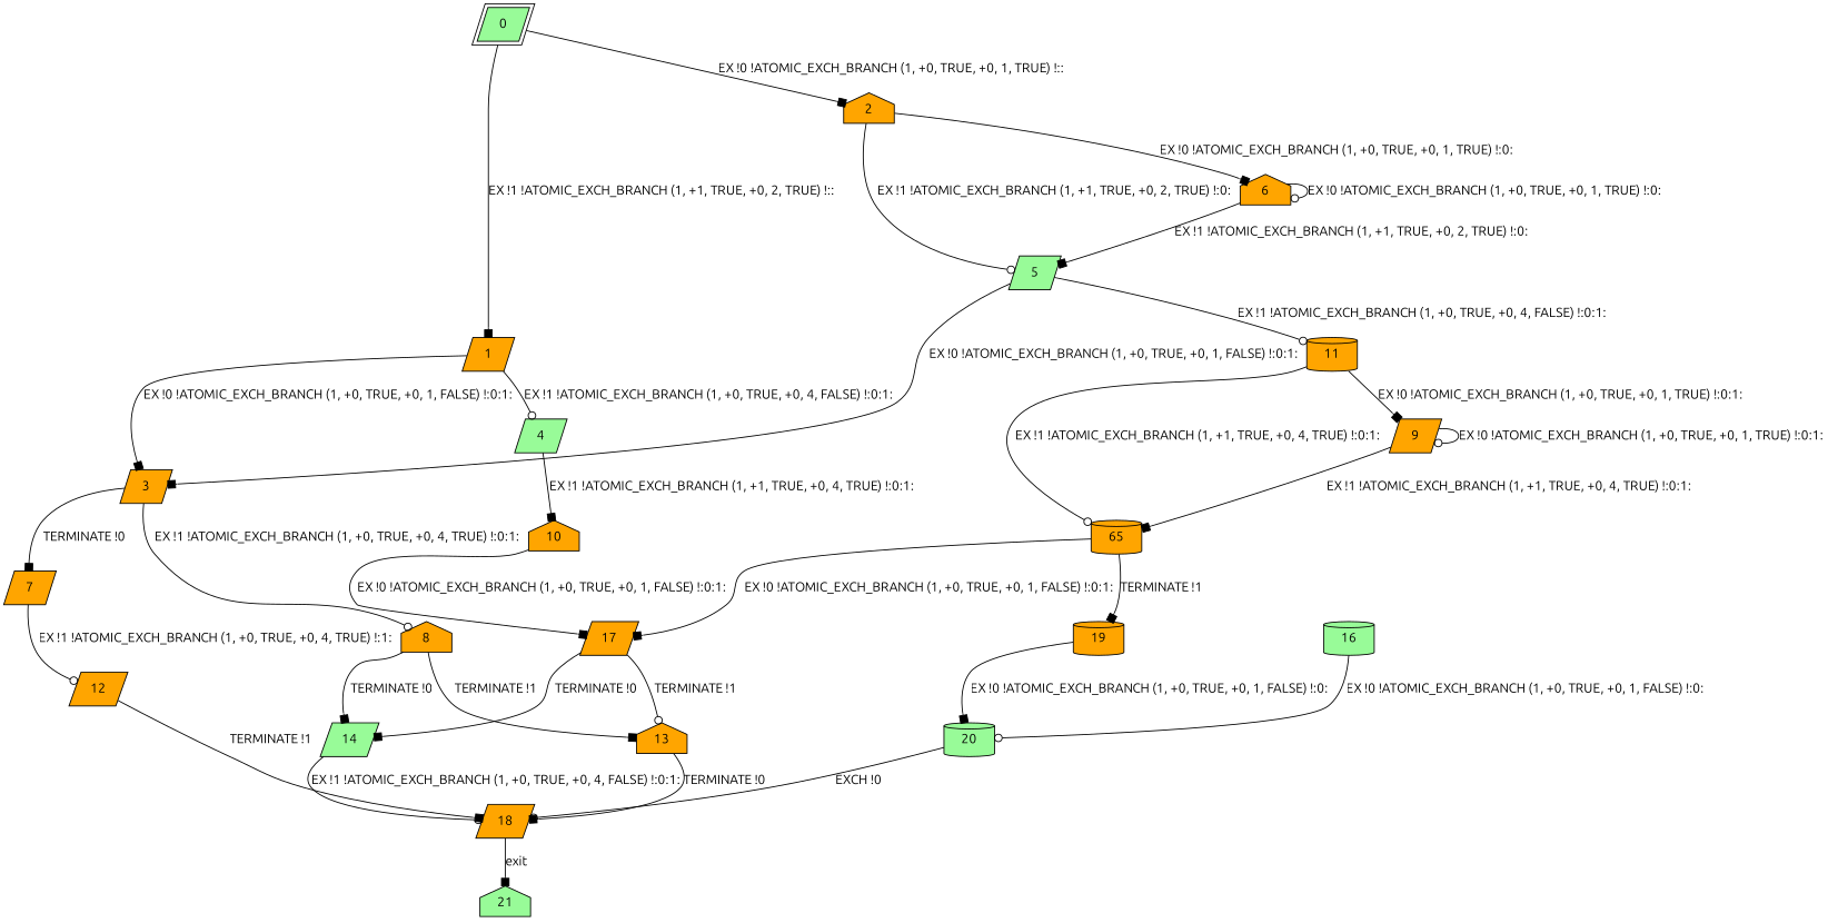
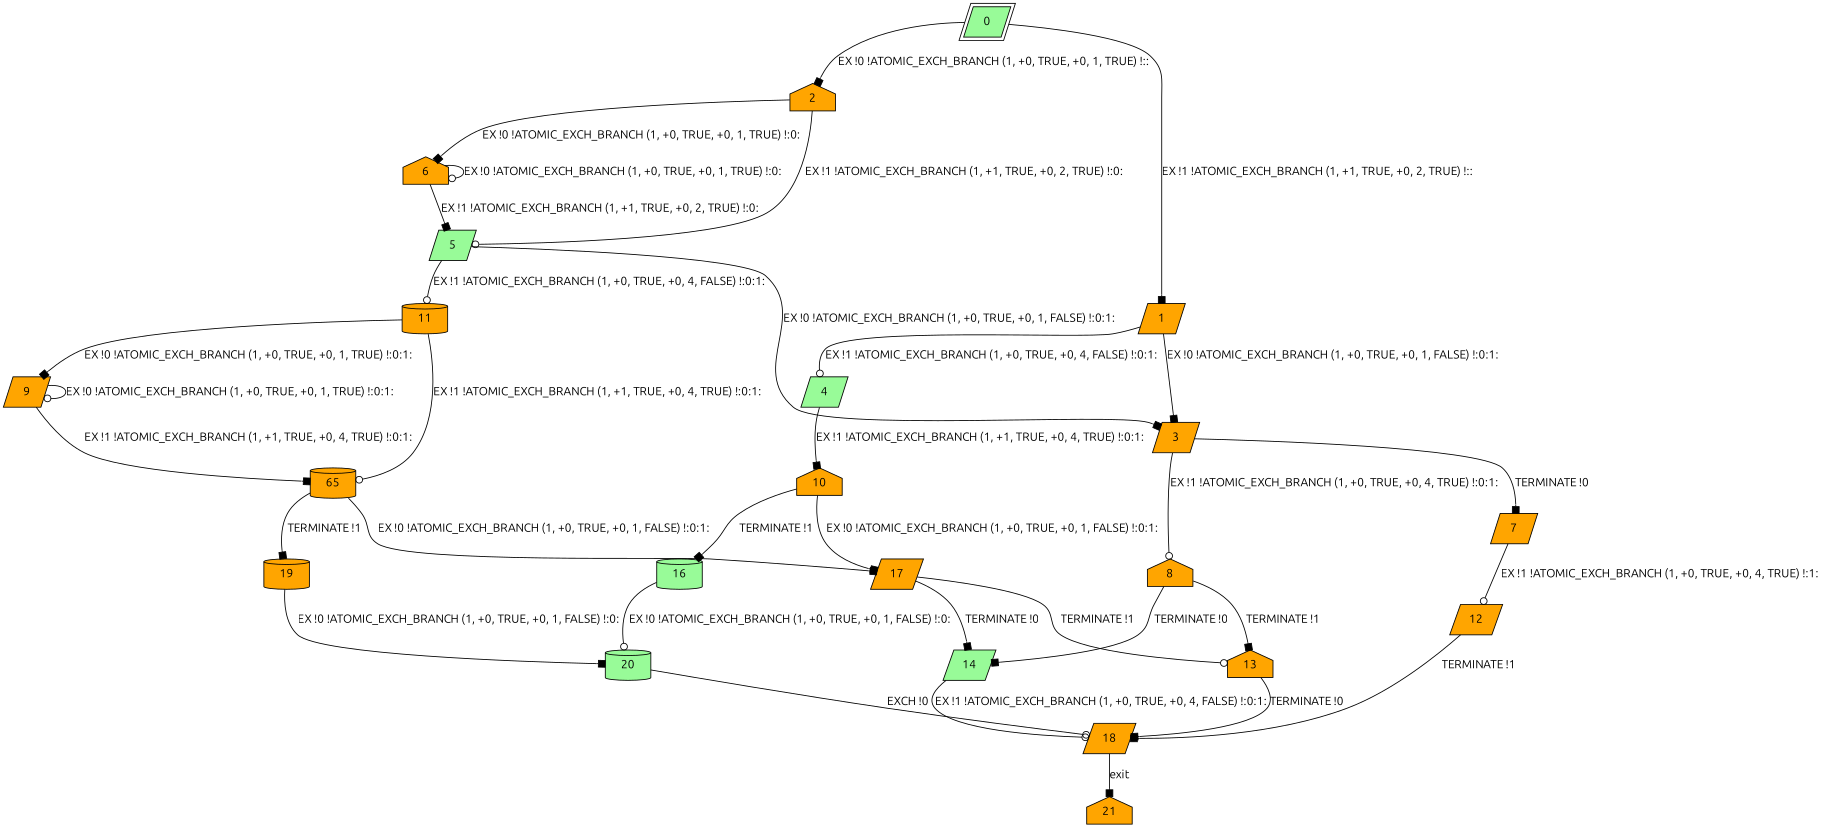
  digraph {
    fontname=Ubuntu
    node [fillcolor=orange fontname=Ubuntu shape=parallelogram style=filled]
    edge [arrowhead=box fontname=Ubuntu]
    0 [fillcolor=palegreen peripheries=2]
    1
    2 [shape=house]
    3
    4 [fillcolor=palegreen]
    5 [fillcolor=palegreen]
    6 [shape=house]
    7
    8 [shape=house]
    10 [shape=house]
    11 [shape=cylinder]
    12
    13 [shape=house]
    14 [fillcolor=palegreen]
    9
    n16 [label=65 shape=cylinder]
    16 [fillcolor=palegreen shape=cylinder]
    17
    18
    19 [shape=cylinder]
    20 [fillcolor=palegreen shape=cylinder]
-   21 [fillcolor=palegreen shape=house]
+   21 [shape=house]
    0 -> 1 [label="EX !1 !ATOMIC_EXCH_BRANCH (1, +1, TRUE, +0, 2, TRUE) !::"]
    0 -> 2 [label="EX !0 !ATOMIC_EXCH_BRANCH (1, +0, TRUE, +0, 1, TRUE) !::"]
    1 -> 3 [label="EX !0 !ATOMIC_EXCH_BRANCH (1, +0, TRUE, +0, 1, FALSE) !:0:1:"]
    1 -> 4 [arrowhead=odot label="EX !1 !ATOMIC_EXCH_BRANCH (1, +0, TRUE, +0, 4, FALSE) !:0:1:"]
    2 -> 5 [arrowhead=odot label="EX !1 !ATOMIC_EXCH_BRANCH (1, +1, TRUE, +0, 2, TRUE) !:0:"]
    2 -> 6 [label="EX !0 !ATOMIC_EXCH_BRANCH (1, +0, TRUE, +0, 1, TRUE) !:0:"]
    3 -> 7 [label="TERMINATE !0"]
    3 -> 8 [arrowhead=odot label="EX !1 !ATOMIC_EXCH_BRANCH (1, +0, TRUE, +0, 4, TRUE) !:0:1:"]
    4 -> 10 [label="EX !1 !ATOMIC_EXCH_BRANCH (1, +1, TRUE, +0, 4, TRUE) !:0:1:"]
    5 -> 3 [label="EX !0 !ATOMIC_EXCH_BRANCH (1, +0, TRUE, +0, 1, FALSE) !:0:1:"]
    5 -> 11 [arrowhead=odot label="EX !1 !ATOMIC_EXCH_BRANCH (1, +0, TRUE, +0, 4, FALSE) !:0:1:"]
    6 -> 5 [label="EX !1 !ATOMIC_EXCH_BRANCH (1, +1, TRUE, +0, 2, TRUE) !:0:"]
    6 -> 6 [arrowhead=odot label="EX !0 !ATOMIC_EXCH_BRANCH (1, +0, TRUE, +0, 1, TRUE) !:0:"]
    7 -> 12 [arrowhead=odot label="EX !1 !ATOMIC_EXCH_BRANCH (1, +0, TRUE, +0, 4, TRUE) !:1:"]
    8 -> 13 [label="TERMINATE !1"]
    8 -> 14 [label="TERMINATE !0"]
+   10 -> 16 [label="TERMINATE !1"]
    10 -> 17 [label="EX !0 !ATOMIC_EXCH_BRANCH (1, +0, TRUE, +0, 1, FALSE) !:0:1:"]
    11 -> 9 [label="EX !0 !ATOMIC_EXCH_BRANCH (1, +0, TRUE, +0, 1, TRUE) !:0:1:"]
    11 -> n16 [arrowhead=odot label="EX !1 !ATOMIC_EXCH_BRANCH (1, +1, TRUE, +0, 4, TRUE) !:0:1:"]
    12 -> 18 [label="TERMINATE !1"]
    13 -> 18 [label="TERMINATE !0"]
    14 -> 18 [arrowhead=odot label="EX !1 !ATOMIC_EXCH_BRANCH (1, +0, TRUE, +0, 4, FALSE) !:0:1:"]
    9 -> 9 [arrowhead=odot label="EX !0 !ATOMIC_EXCH_BRANCH (1, +0, TRUE, +0, 1, TRUE) !:0:1:"]
    9 -> n16 [label="EX !1 !ATOMIC_EXCH_BRANCH (1, +1, TRUE, +0, 4, TRUE) !:0:1:"]
    n16 -> 17 [label="EX !0 !ATOMIC_EXCH_BRANCH (1, +0, TRUE, +0, 1, FALSE) !:0:1:"]
    n16 -> 19 [label="TERMINATE !1"]
    16 -> 20 [arrowhead=odot label="EX !0 !ATOMIC_EXCH_BRANCH (1, +0, TRUE, +0, 1, FALSE) !:0:"]
    17 -> 13 [arrowhead=odot label="TERMINATE !1"]
    17 -> 14 [label="TERMINATE !0"]
    18 -> 21 [label=exit]
    19 -> 20 [label="EX !0 !ATOMIC_EXCH_BRANCH (1, +0, TRUE, +0, 1, FALSE) !:0:"]
    20 -> 18 [arrowhead=odot label="EXCH !0"]
  }
